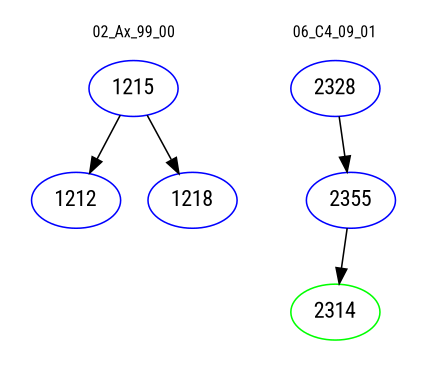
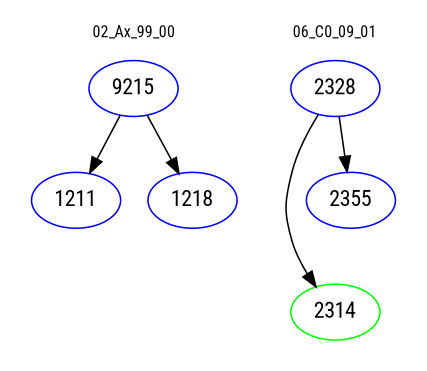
  digraph {
    fontname="Roboto Condensed"
    node [color=blue fontname="Roboto Condensed"]
    edge [color=black fontname="Roboto Condensed"]
-   n1 [label=1215]
-   n2 [label=1212]
+   n1 [label=9215]
+   n2 [label=1211]
    n3 [label=1218]
    n4 [label=2328]
    n5 [color=green label=2314]
    n6 [label=2355]
    subgraph cluster_1 {
      color=white
      fontsize=10
      label="02_Ax_99_00"
      n1
      n2
      n3
    }
    subgraph cluster_2 {
      color=white
      fontsize=10
-     label="06_C4_09_01"
+     label="06_C0_09_01"
      n4
      n5
      n6
    }
    n1 -> n2
    n1 -> n3
-   n6 -> n5
+   n4 -> n5
    n4 -> n6
  }
